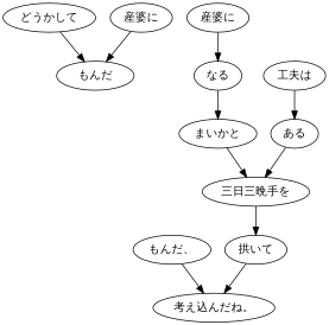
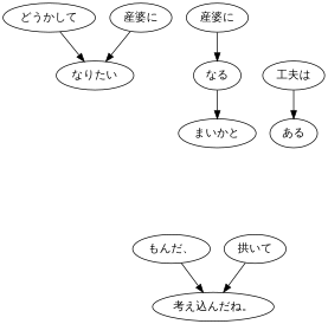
  digraph {
    fontname="JetBrains Mono"
    node [fontname="JetBrains Mono"]
    edge [fontname="JetBrains Mono"]
    n1 [label="どうかして"]
-   n2 [label="もんだ"]
+   n2 [label="なりたい"]
    n3 [label="産婆に"]
    n4 [label="もんだ、"]
    n5 [label="考え込んだね。"]
    n6 [label="産婆に"]
    n7 [label="なる"]
    n8 [label="まいかと"]
    n9 [label="工夫は"]
    n10 [label="ある"]
-   n11 [label="三日三晩手を"]
    n12 [label="拱いて"]
    n1 -> n2
    n3 -> n2
    n4 -> n5
    n6 -> n7
    n7 -> n8
-   n8 -> n11
    n9 -> n10
-   n10 -> n11
-   n11 -> n12
    n12 -> n5
  }
